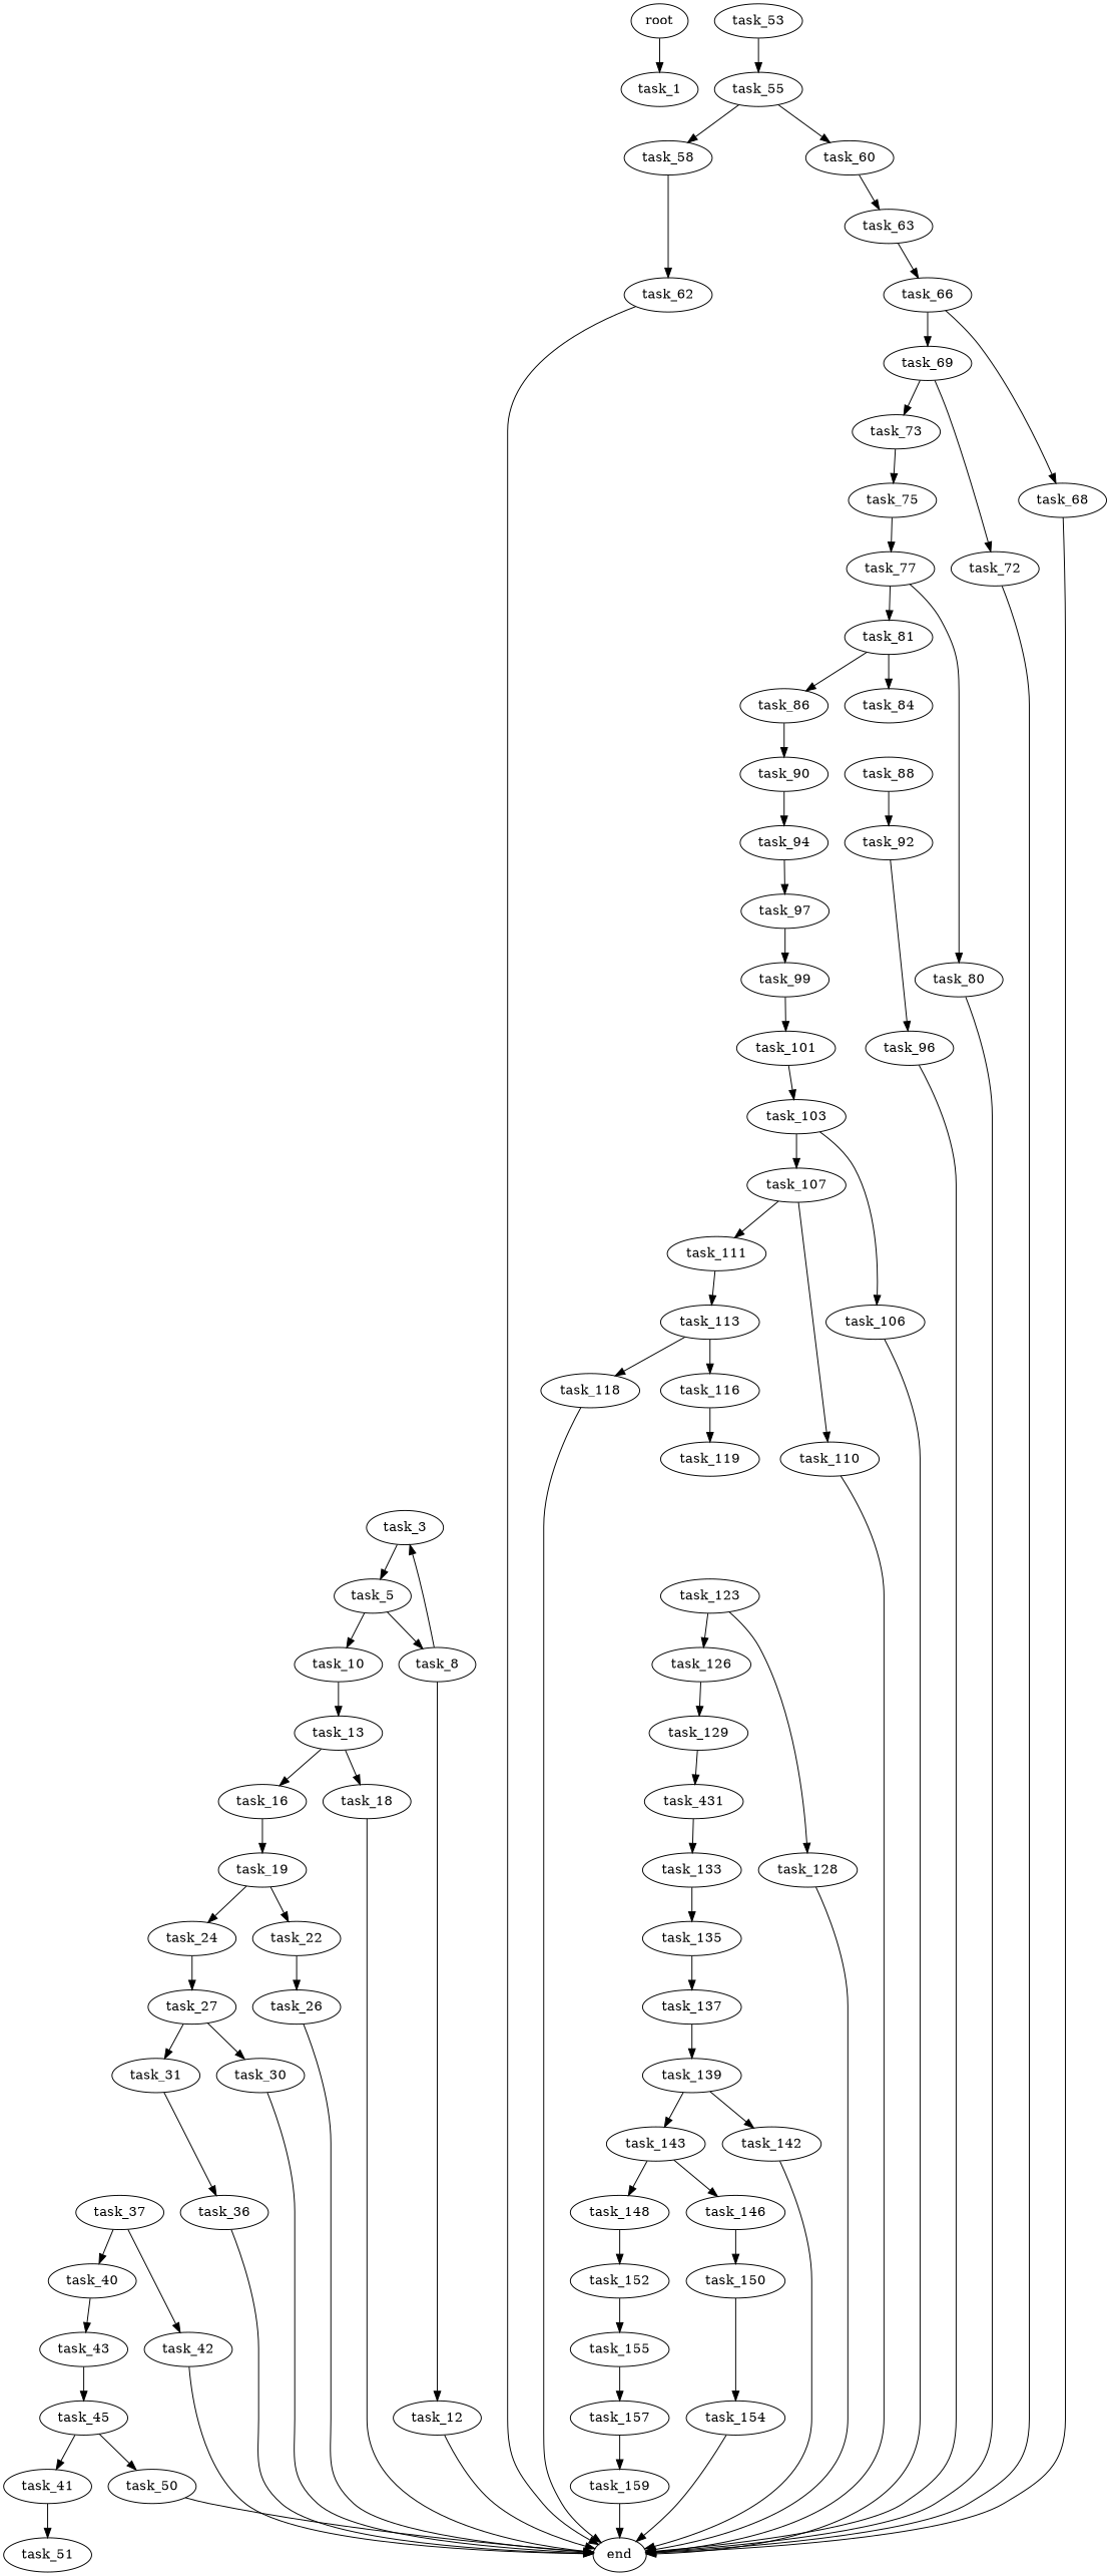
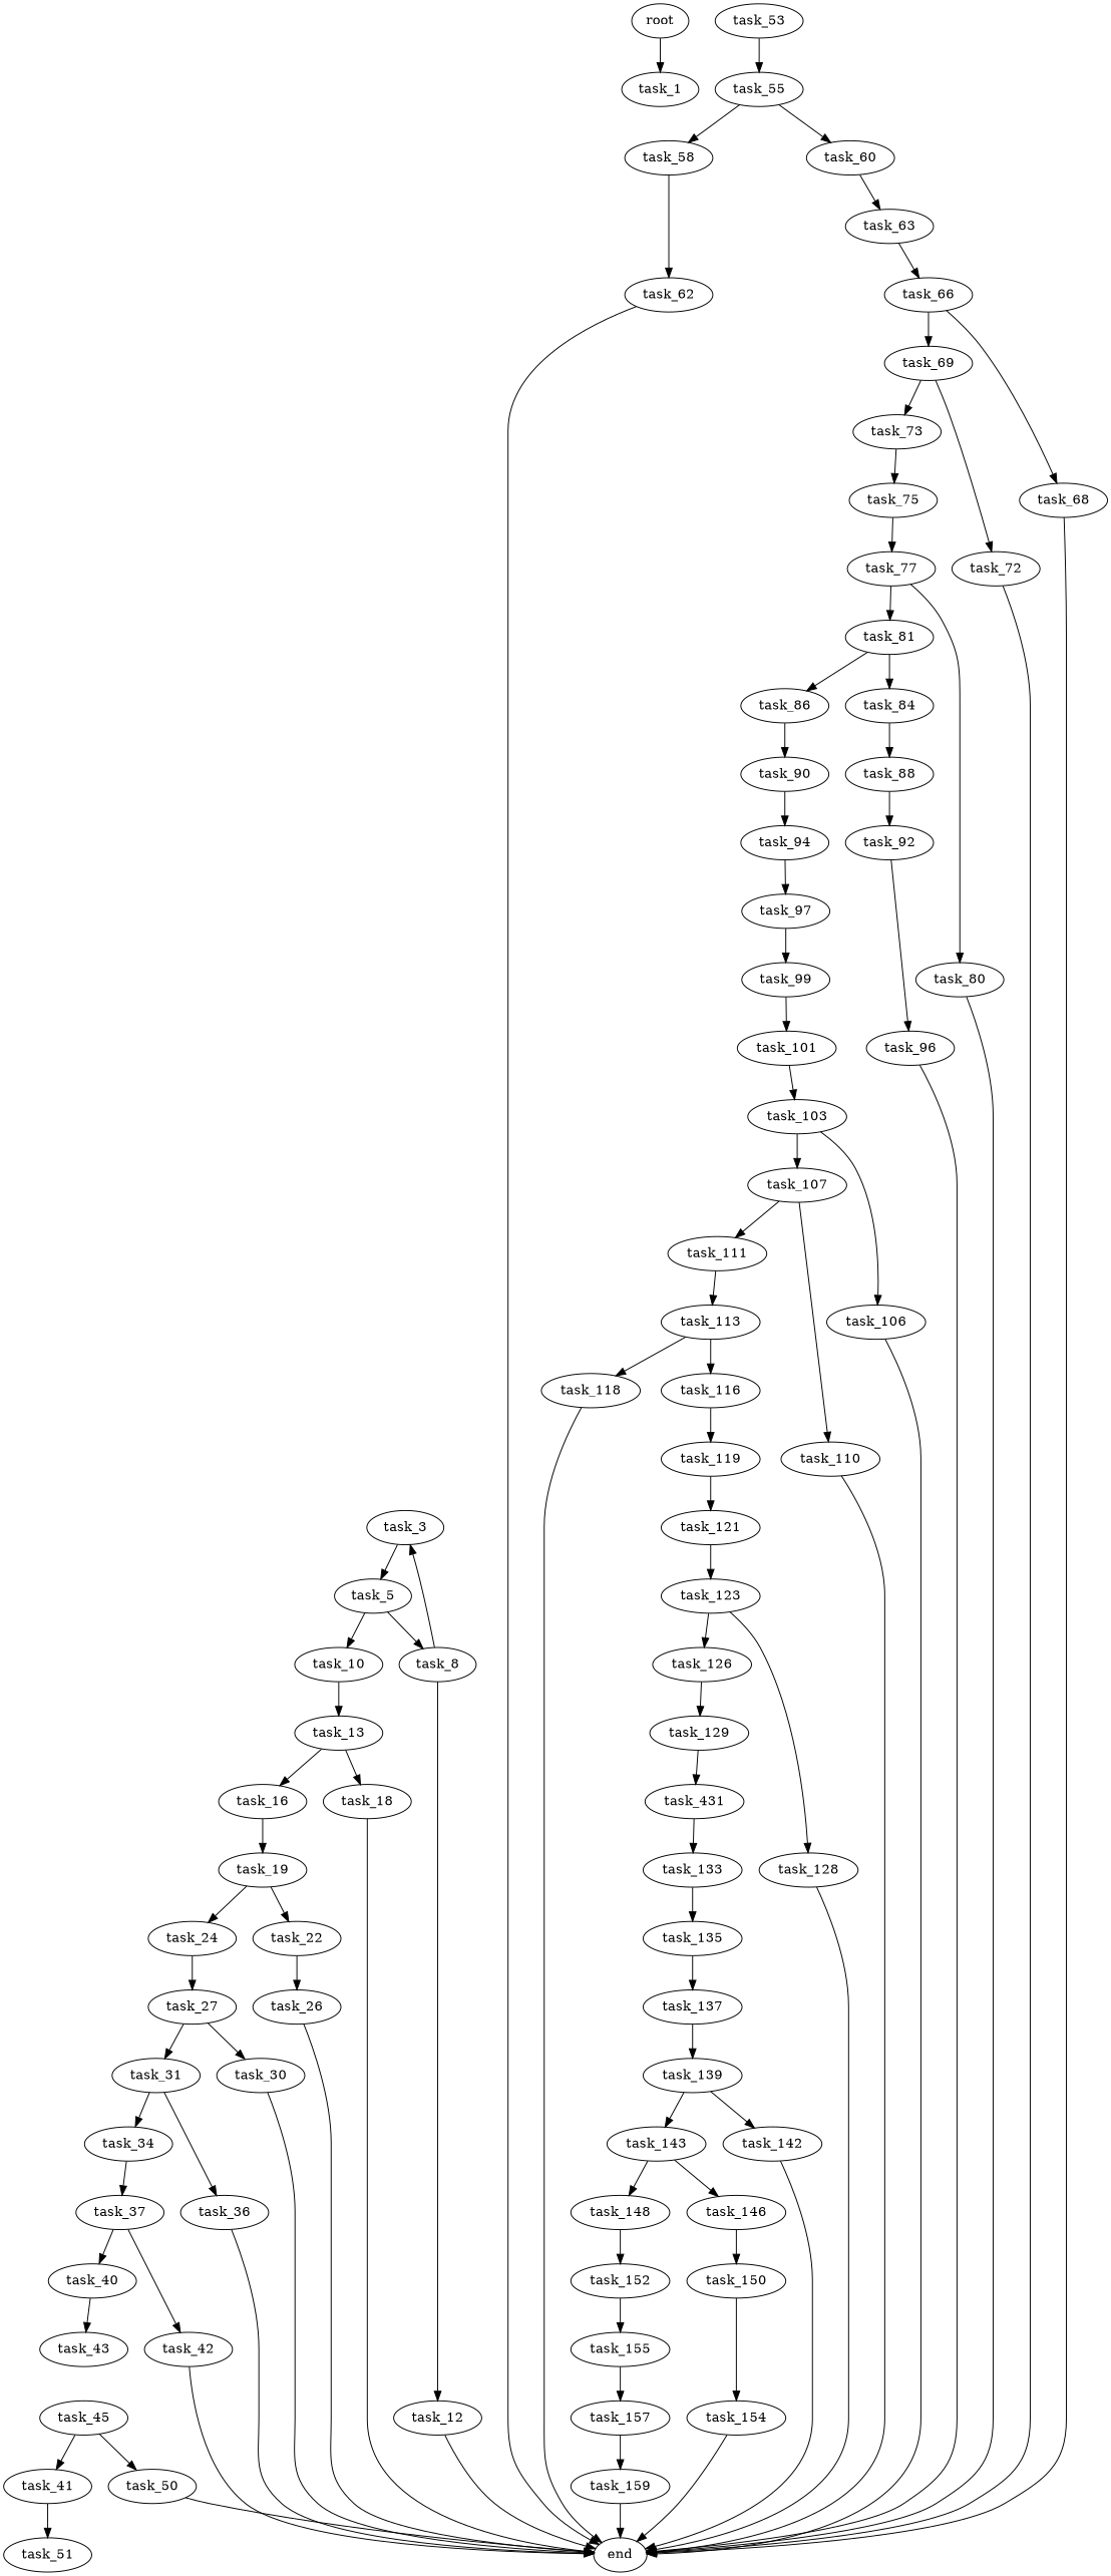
  digraph {
    root
    task_1
    task_3
    task_5
    task_8
    task_10
    task_12
    task_13
    end
    task_16
    task_18
    task_19
    task_22
    task_24
    task_26
    task_27
    task_30
    task_31
+   task_34
    task_36
    task_37
    task_40
    task_42
    task_43
    task_45
    n26 [label=task_41]
    task_50
    task_51
    task_53
    task_55
    task_58
    task_60
    task_62
    task_63
    task_66
    task_68
    task_69
    task_72
    task_73
    task_75
    task_77
    task_80
    task_81
    task_84
    task_86
    task_88
    task_90
    task_92
    task_94
    task_96
    task_97
    task_99
    task_101
    task_103
    task_106
    task_107
    task_110
    task_111
    task_113
    task_116
    task_118
    task_119
+   task_121
    task_123
    task_126
    task_128
    task_129
    n68 [label=task_431]
    task_133
    task_135
    task_137
    task_139
    task_142
    task_143
    task_146
    task_148
    task_150
    task_152
    task_154
    task_155
    task_157
    task_159
    root -> task_1
    task_3 -> task_5
    task_5 -> task_8
    task_5 -> task_10
    task_8 -> task_3
    task_8 -> task_12
    task_10 -> task_13
    task_12 -> end
    task_13 -> task_16
    task_13 -> task_18
    task_16 -> task_19
    task_18 -> end
    task_19 -> task_22
    task_19 -> task_24
    task_22 -> task_26
    task_24 -> task_27
    task_26 -> end
    task_27 -> task_30
    task_27 -> task_31
    task_30 -> end
+   task_31 -> task_34
    task_31 -> task_36
+   task_34 -> task_37
    task_36 -> end
    task_37 -> task_40
    task_37 -> task_42
    task_40 -> task_43
    task_42 -> end
-   task_43 -> task_45
    task_45 -> n26
    task_45 -> task_50
    n26 -> task_51
    task_50 -> end
    task_53 -> task_55
    task_55 -> task_58
    task_55 -> task_60
    task_58 -> task_62
    task_60 -> task_63
    task_62 -> end
    task_63 -> task_66
    task_66 -> task_68
    task_66 -> task_69
    task_68 -> end
    task_69 -> task_72
    task_69 -> task_73
    task_72 -> end
    task_73 -> task_75
    task_75 -> task_77
    task_77 -> task_80
    task_77 -> task_81
    task_80 -> end
    task_81 -> task_84
    task_81 -> task_86
+   task_84 -> task_88
    task_86 -> task_90
    task_88 -> task_92
    task_90 -> task_94
    task_92 -> task_96
    task_94 -> task_97
    task_96 -> end
    task_97 -> task_99
    task_99 -> task_101
    task_101 -> task_103
    task_103 -> task_106
    task_103 -> task_107
    task_106 -> end
    task_107 -> task_110
    task_107 -> task_111
    task_110 -> end
    task_111 -> task_113
    task_113 -> task_116
    task_113 -> task_118
    task_116 -> task_119
    task_118 -> end
+   task_119 -> task_121
+   task_121 -> task_123
    task_123 -> task_126
    task_123 -> task_128
    task_126 -> task_129
    task_128 -> end
    task_129 -> n68
    n68 -> task_133
    task_133 -> task_135
    task_135 -> task_137
    task_137 -> task_139
    task_139 -> task_142
    task_139 -> task_143
    task_142 -> end
    task_143 -> task_146
    task_143 -> task_148
    task_146 -> task_150
    task_148 -> task_152
    task_150 -> task_154
    task_152 -> task_155
    task_154 -> end
    task_155 -> task_157
    task_157 -> task_159
    task_159 -> end
  }
